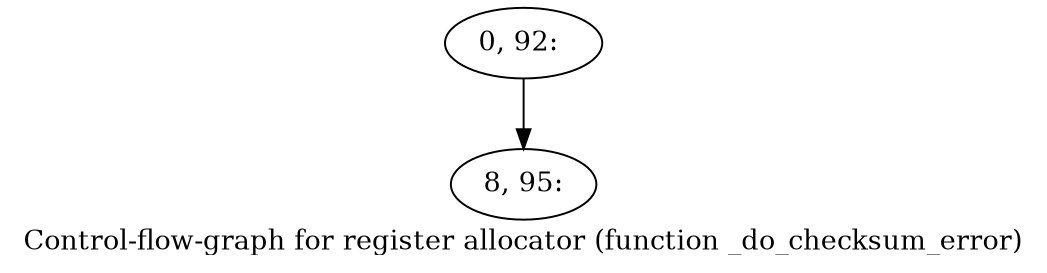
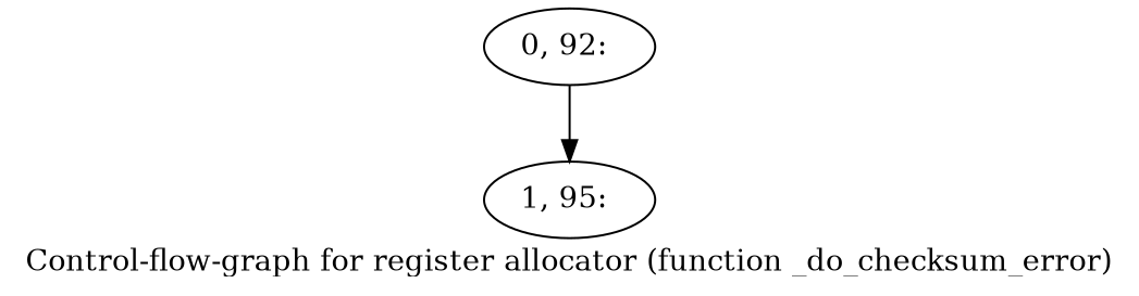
  digraph {
    label="Control-flow-graph for register allocator (function _do_checksum_error)"
    n1 [label="0, 92: "]
-   n2 [label="8, 95:"]
+   n2 [label="1, 95: "]
    n1 -> n2
  }
